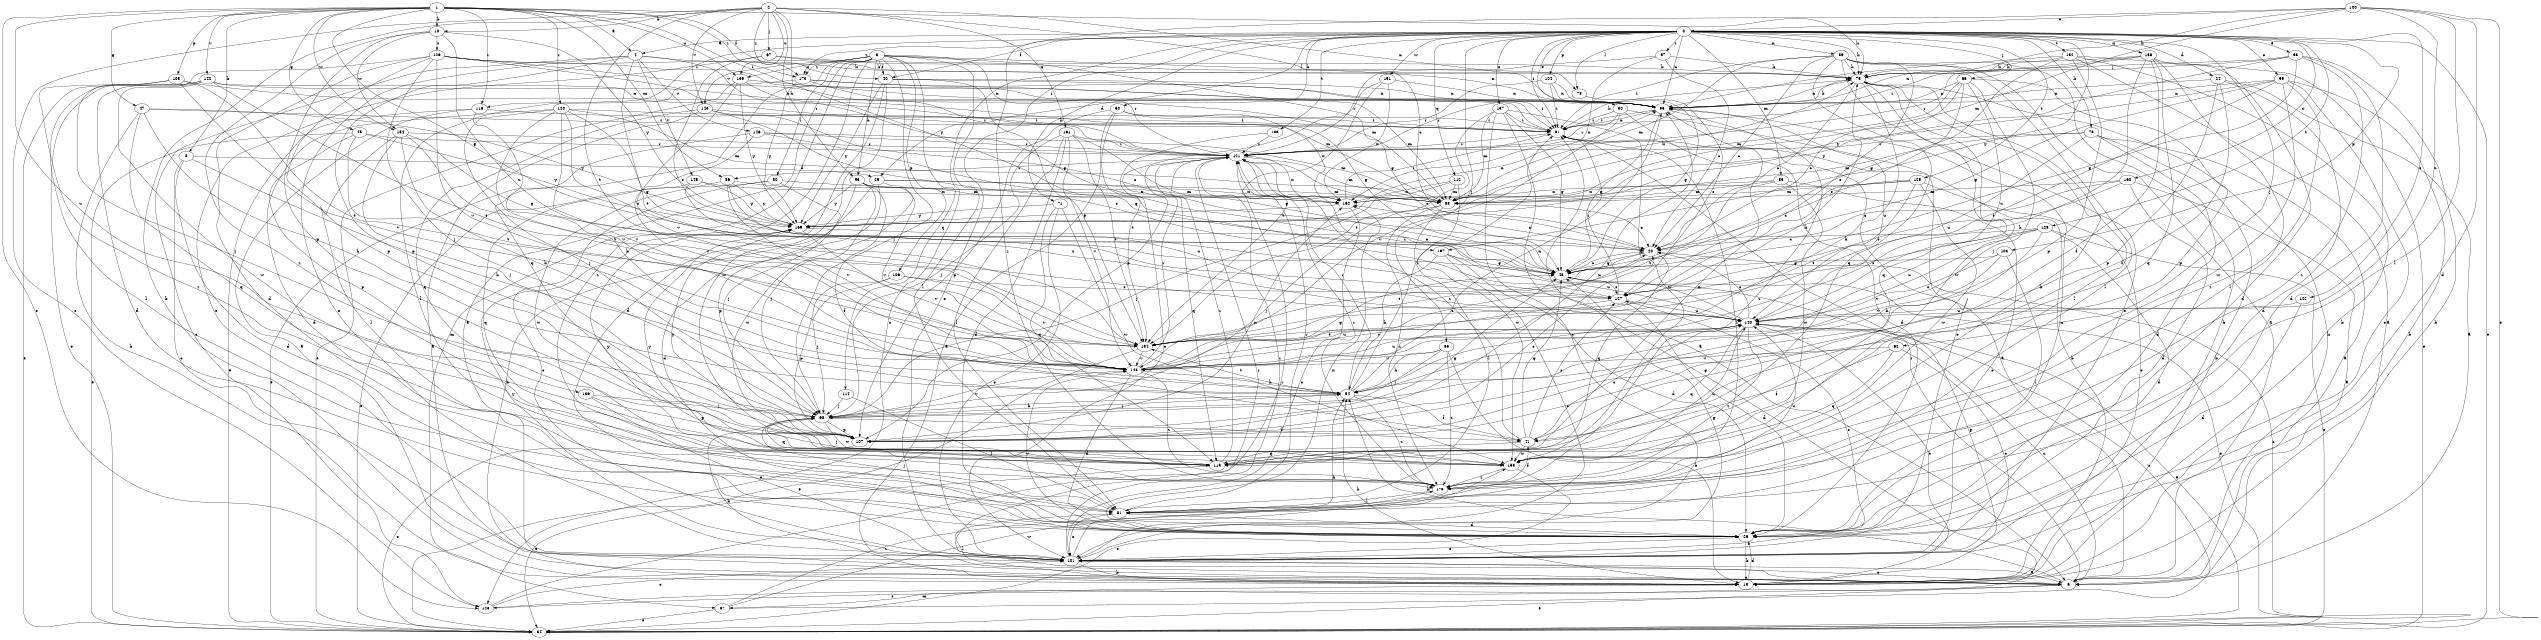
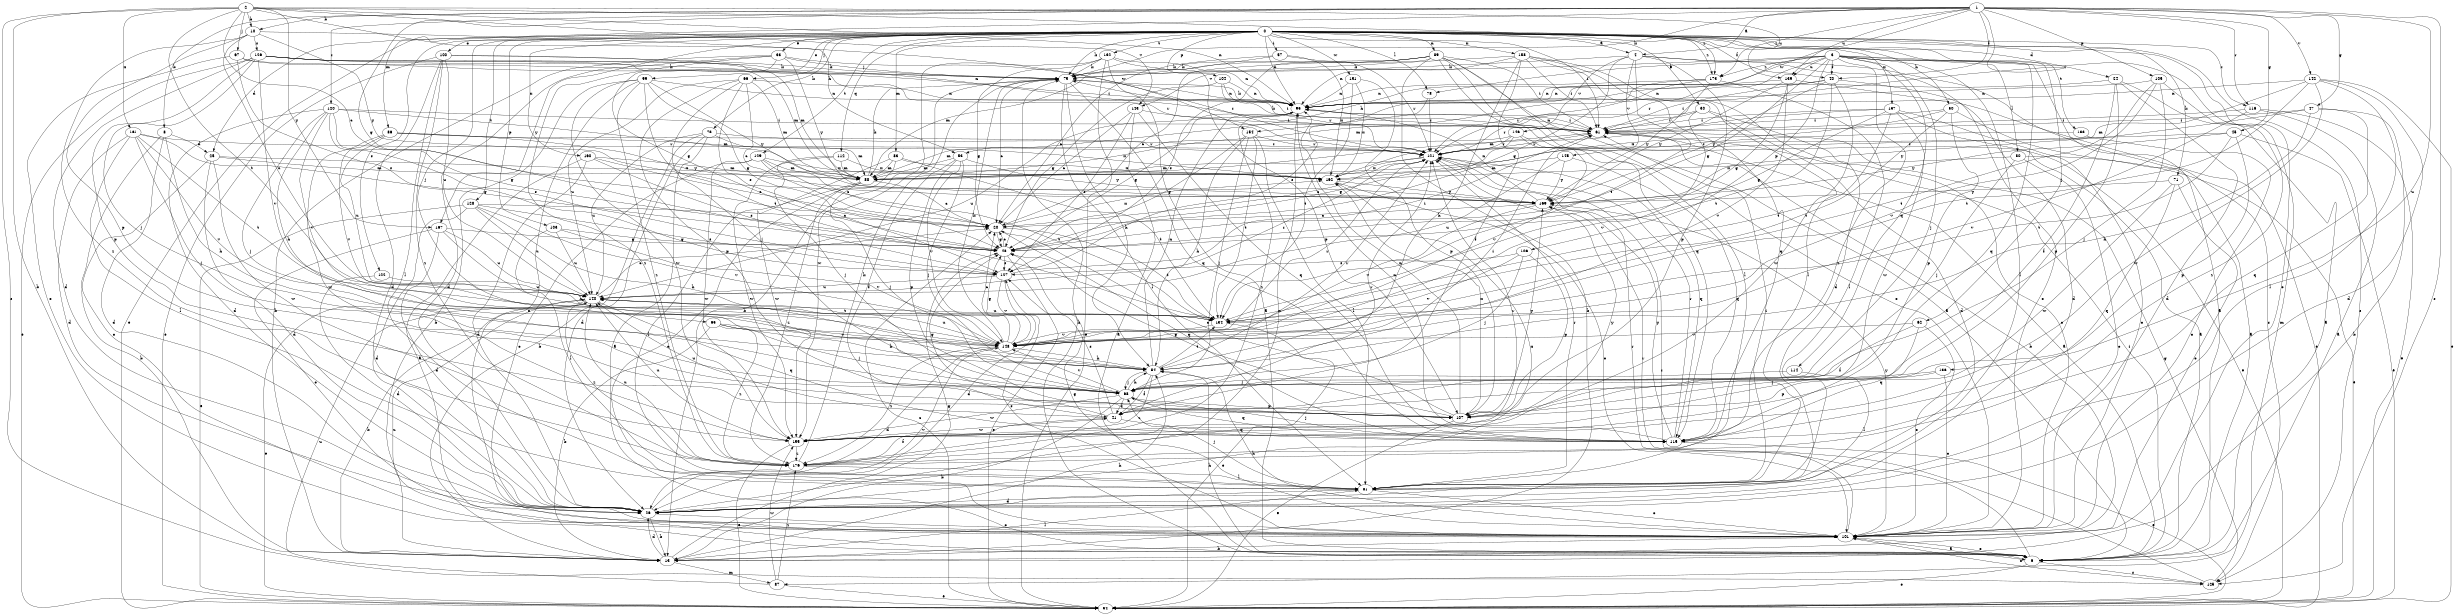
  strict digraph {
    0
    4
    24
    25
    30
    33
    34
    40
    50
    57
    61
    62
    65
    66
    71
    73
    75
    78
    83
    89
    95
    99
    100
    101
    103
    104
    112
    116
    122
    125
    128
    129
    132
    133
    151
    157
    158
    160
    167
    173
    48
    134
    107
    145
    146
    6
    26
    41
    13
    162
    88
    155
    121
    148
    176
    169
    20
    115
    54
    68
    140
    127
    81
    1
    8
    10
    45
    47
    86
    105
    120
    136
    139
    142
    154
    126
    2
    53
    67
    143
    161
    87
    3
    80
    106
    114
    0 -> 4 [label=a]
    0 -> 24 [label=d]
    0 -> 25 [label=d]
    0 -> 30 [label=e]
    0 -> 33 [label=e]
    0 -> 34 [label=e]
    0 -> 40 [label=f]
    0 -> 50 [label=h]
    0 -> 57 [label=i]
    0 -> 61 [label=i]
    0 -> 62 [label=j]
    0 -> 65 [label=j]
    0 -> 66 [label=j]
    0 -> 71 [label=k]
    0 -> 73 [label=k]
    0 -> 75 [label=k]
    0 -> 78 [label=l]
    0 -> 83 [label=m]
    0 -> 89 [label=n]
    0 -> 95 [label=n]
    0 -> 99 [label=o]
-   100 -> 0 [label=o]
+   0 -> 100 [label=o]
    0 -> 101 [label=o]
    0 -> 103 [label=p]
    0 -> 104 [label=p]
    0 -> 112 [label=q]
    0 -> 116 [label=r]
    0 -> 122 [label=s]
    0 -> 125 [label=s]
    0 -> 128 [label=t]
    0 -> 129 [label=t]
    0 -> 132 [label=t]
    0 -> 133 [label=t]
    0 -> 151 [label=w]
    0 -> 157 [label=x]
    0 -> 158 [label=x]
    0 -> 160 [label=x]
    0 -> 167 [label=y]
    0 -> 173 [label=z]
    4 -> 75 [label=k]
    4 -> 101 [label=o]
    4 -> 125 [label=s]
    4 -> 48 [label=g]
    4 -> 134 [label=t]
    4 -> 107 [label=p]
    4 -> 145 [label=v]
    4 -> 146 [label=v]
    24 -> 95 [label=n]
    24 -> 107 [label=p]
    24 -> 6 [label=a]
    24 -> 26 [label=d]
    24 -> 41 [label=f]
    25 -> 26 [label=d]
    25 -> 13 [label=b]
    25 -> 162 [label=x]
    25 -> 88 [label=m]
    25 -> 155 [label=w]
    30 -> 61 [label=i]
    30 -> 101 [label=o]
    30 -> 26 [label=d]
    30 -> 121 [label=r]
    30 -> 148 [label=v]
    33 -> 75 [label=j]
    33 -> 48 [label=g]
    33 -> 26 [label=d]
    33 -> 13 [label=b]
    33 -> 121 [label=r]
    33 -> 176 [label=z]
    33 -> 169 [label=y]
    34 -> 20 [label=c]
    40 -> 61 [label=i]
    40 -> 95 [label=n]
    40 -> 134 [label=t]
    40 -> 26 [label=d]
    40 -> 155 [label=w]
    40 -> 169 [label=y]
    50 -> 61 [label=i]
    50 -> 134 [label=t]
    50 -> 107 [label=p]
    50 -> 6 [label=a]
    50 -> 162 [label=x]
    57 -> 75 [label=k]
    57 -> 162 [label=x]
    57 -> 121 [label=r]
    57 -> 20 [label=c]
    61 -> 75 [label=k]
    61 -> 95 [label=n]
    61 -> 6 [label=a]
    61 -> 13 [label=b]
    61 -> 121 [label=r]
    62 -> 101 [label=o]
    62 -> 41 [label=f]
    62 -> 148 [label=v]
    62 -> 115 [label=q]
    65 -> 13 [label=b]
    65 -> 148 [label=v]
    65 -> 176 [label=z]
    65 -> 54 [label=h]
    65 -> 68 [label=j]
    66 -> 95 [label=n]
    66 -> 107 [label=p]
    66 -> 88 [label=m]
    66 -> 20 [label=c]
    66 -> 68 [label=j]
    66 -> 140 [label=u]
    66 -> 127 [label=s]
    71 -> 101 [label=o]
    71 -> 155 [label=w]
    71 -> 169 [label=y]
    71 -> 115 [label=q]
    73 -> 6 [label=a]
    73 -> 26 [label=d]
    73 -> 13 [label=b]
    73 -> 88 [label=m]
    73 -> 121 [label=r]
    73 -> 140 [label=u]
    75 -> 95 [label=n]
    75 -> 155 [label=w]
    75 -> 20 [label=c]
    75 -> 115 [label=q]
    75 -> 54 [label=h]
    75 -> 81 [label=l]
    78 -> 121 [label=r]
    78 -> 127 [label=s]
    83 -> 101 [label=o]
    83 -> 134 [label=t]
    83 -> 162 [label=x]
    83 -> 88 [label=m]
    83 -> 155 [label=w]
    89 -> 61 [label=i]
    89 -> 75 [label=k]
    89 -> 101 [label=o]
    89 -> 6 [label=a]
    89 -> 13 [label=b]
    89 -> 88 [label=m]
    89 -> 20 [label=c]
    89 -> 115 [label=q]
    89 -> 127 [label=s]
    89 -> 81 [label=l]
    95 -> 61 [label=i]
    95 -> 75 [label=k]
    95 -> 48 [label=g]
    95 -> 176 [label=z]
    95 -> 140 [label=u]
    99 -> 95 [label=n]
    99 -> 101 [label=o]
    99 -> 48 [label=g]
    99 -> 134 [label=t]
    99 -> 13 [label=b]
    99 -> 155 [label=w]
    99 -> 176 [label=z]
    99 -> 169 [label=y]
    100 -> 34 [label=e]
    100 -> 75 [label=k]
    100 -> 26 [label=d]
    100 -> 88 [label=m]
    100 -> 176 [label=z]
    100 -> 140 [label=u]
    100 -> 81 [label=l]
    101 -> 48 [label=g]
    101 -> 6 [label=a]
    101 -> 13 [label=b]
    101 -> 121 [label=r]
    101 -> 169 [label=y]
    101 -> 54 [label=h]
    101 -> 127 [label=s]
    103 -> 48 [label=g]
    103 -> 148 [label=v]
    103 -> 140 [label=u]
    103 -> 81 [label=l]
    104 -> 61 [label=i]
    104 -> 95 [label=n]
    104 -> 48 [label=g]
    104 -> 121 [label=r]
    112 -> 162 [label=x]
    112 -> 88 [label=m]
    112 -> 155 [label=w]
    112 -> 68 [label=j]
    116 -> 34 [label=e]
    116 -> 61 [label=i]
    116 -> 6 [label=a]
    116 -> 148 [label=v]
    122 -> 26 [label=d]
    122 -> 140 [label=u]
    125 -> 61 [label=g]
    125 -> 101 [label=o]
    125 -> 121 [label=r]
    128 -> 34 [label=e]
    128 -> 26 [label=d]
    128 -> 148 [label=v]
    128 -> 20 [label=c]
    128 -> 54 [label=h]
    128 -> 140 [label=u]
    128 -> 127 [label=s]
    129 -> 101 [label=o]
    129 -> 134 [label=t]
    129 -> 162 [label=x]
    129 -> 88 [label=m]
    129 -> 155 [label=w]
    129 -> 20 [label=c]
    132 -> 34 [label=e]
    132 -> 75 [label=k]
    132 -> 95 [label=n]
    132 -> 48 [label=g]
    132 -> 107 [label=p]
    132 -> 6 [label=a]
    132 -> 13 [label=b]
    133 -> 101 [label=o]
    133 -> 121 [label=r]
    151 -> 95 [label=n]
    151 -> 134 [label=t]
    151 -> 107 [label=p]
    151 -> 162 [label=x]
    157 -> 61 [label=i]
    157 -> 101 [label=o]
    157 -> 48 [label=g]
    157 -> 134 [label=t]
    157 -> 6 [label=a]
    157 -> 88 [label=m]
    157 -> 155 [label=w]
    158 -> 61 [label=i]
    158 -> 75 [label=k]
    158 -> 95 [label=n]
    158 -> 26 [label=d]
    158 -> 41 [label=f]
    158 -> 115 [label=q]
    158 -> 54 [label=h]
    158 -> 81 [label=l]
    160 -> 6 [label=a]
    160 -> 26 [label=d]
    160 -> 88 [label=m]
    160 -> 20 [label=c]
    160 -> 127 [label=s]
    167 -> 101 [label=o]
    167 -> 48 [label=g]
    167 -> 26 [label=d]
    167 -> 54 [label=h]
    167 -> 140 [label=u]
    173 -> 95 [label=n]
    173 -> 88 [label=m]
    173 -> 121 [label=r]
    173 -> 169 [label=y]
    173 -> 81 [label=l]
    48 -> 34 [label=e]
    48 -> 20 [label=c]
    48 -> 127 [label=s]
    134 -> 34 [label=e]
    134 -> 148 [label=v]
    134 -> 140 [label=u]
    107 -> 34 [label=e]
    107 -> 95 [label=n]
    107 -> 48 [label=g]
    107 -> 162 [label=x]
    107 -> 169 [label=y]
    107 -> 20 [label=c]
    145 -> 88 [label=m]
    145 -> 169 [label=y]
    145 -> 115 [label=q]
    145 -> 140 [label=u]
    146 -> 34 [label=e]
    146 -> 48 [label=g]
    146 -> 88 [label=m]
    146 -> 121 [label=r]
    146 -> 148 [label=v]
    6 -> 34 [label=e]
    6 -> 61 [label=i]
    6 -> 75 [label=k]
    6 -> 101 [label=o]
    6 -> 125 [label=s]
    6 -> 121 [label=r]
    6 -> 54 [label=h]
    6 -> 140 [label=u]
    26 -> 95 [label=n]
    26 -> 101 [label=o]
    26 -> 13 [label=b]
    26 -> 162 [label=x]
    26 -> 148 [label=v]
    41 -> 48 [label=g]
    41 -> 155 [label=w]
    41 -> 121 [label=r]
    41 -> 115 [label=q]
    41 -> 140 [label=u]
    41 -> 127 [label=s]
    13 -> 48 [label=g]
    13 -> 26 [label=d]
    13 -> 54 [label=h]
    13 -> 81 [label=l]
    13 -> 87 [label=m]
    162 -> 61 [label=i]
    162 -> 101 [label=o]
    162 -> 169 [label=y]
    88 -> 75 [label=k]
    88 -> 176 [label=z]
    88 -> 20 [label=c]
    88 -> 68 [label=j]
    88 -> 81 [label=l]
    155 -> 34 [label=e]
    155 -> 176 [label=z]
    155 -> 169 [label=y]
    155 -> 140 [label=u]
    121 -> 162 [label=x]
    121 -> 88 [label=m]
    121 -> 20 [label=c]
    121 -> 115 [label=q]
    148 -> 75 [label=k]
    148 -> 48 [label=g]
    148 -> 26 [label=d]
    148 -> 121 [label=r]
    148 -> 176 [label=z]
    148 -> 20 [label=c]
    148 -> 54 [label=h]
    148 -> 140 [label=u]
    176 -> 75 [label=k]
    176 -> 41 [label=f]
    176 -> 121 [label=r]
    176 -> 140 [label=u]
    176 -> 81 [label=l]
    169 -> 95 [label=n]
    169 -> 148 [label=v]
    169 -> 20 [label=c]
    20 -> 48 [label=g]
    20 -> 134 [label=t]
    20 -> 162 [label=x]
    20 -> 115 [label=q]
    115 -> 34 [label=e]
    115 -> 95 [label=n]
    115 -> 121 [label=r]
    115 -> 169 [label=y]
    115 -> 68 [label=j]
    54 -> 61 [label=i]
    54 -> 95 [label=n]
    54 -> 134 [label=t]
    54 -> 41 [label=f]
    54 -> 121 [label=r]
    54 -> 176 [label=z]
    54 -> 68 [label=j]
    68 -> 107 [label=p]
    68 -> 41 [label=f]
    68 -> 13 [label=b]
    68 -> 155 [label=w]
    68 -> 148 [label=v]
    68 -> 115 [label=q]
    68 -> 54 [label=h]
    140 -> 34 [label=e]
    140 -> 134 [label=t]
    140 -> 13 [label=b]
    140 -> 121 [label=r]
    140 -> 176 [label=z]
    140 -> 20 [label=c]
    140 -> 115 [label=q]
    127 -> 61 [label=i]
    127 -> 26 [label=d]
    127 -> 148 [label=v]
    127 -> 140 [label=u]
    81 -> 61 [label=i]
    81 -> 101 [label=o]
    81 -> 26 [label=d]
    81 -> 121 [label=r]
    81 -> 68 [label=j]
    1 -> 4 [label=a]
    1 -> 40 [label=f]
    1 -> 61 [label=i]
    1 -> 75 [label=k]
    1 -> 116 [label=r]
    1 -> 125 [label=s]
    1 -> 173 [label=z]
    1 -> 48 [label=g]
    1 -> 8 [label=b]
    1 -> 10 [label=b]
    1 -> 45 [label=g]
    1 -> 47 [label=g]
    1 -> 86 [label=m]
    1 -> 105 [label=p]
    1 -> 120 [label=r]
    1 -> 136 [label=u]
    1 -> 139 [label=u]
    1 -> 142 [label=v]
    1 -> 154 [label=w]
    8 -> 25 [label=d]
    8 -> 101 [label=o]
    8 -> 26 [label=d]
    8 -> 54 [label=h]
    10 -> 107 [label=p]
    10 -> 176 [label=z]
    10 -> 169 [label=y]
    10 -> 140 [label=u]
    10 -> 154 [label=w]
    10 -> 126 [label=s]
    45 -> 34 [label=e]
    45 -> 134 [label=t]
    45 -> 107 [label=p]
    45 -> 121 [label=r]
    45 -> 169 [label=y]
    47 -> 61 [label=i]
    47 -> 13 [label=b]
    47 -> 169 [label=y]
    47 -> 115 [label=q]
    47 -> 54 [label=h]
    86 -> 162 [label=x]
    86 -> 155 [label=w]
-   121 -> 86 [label=r]
+   86 -> 121 [label=r]
    86 -> 148 [label=v]
    86 -> 169 [label=y]
    86 -> 140 [label=u]
    105 -> 95 [label=n]
    105 -> 134 [label=t]
    105 -> 148 [label=v]
    105 -> 176 [label=z]
    105 -> 68 [label=j]
    120 -> 61 [label=i]
    120 -> 48 [label=g]
    120 -> 26 [label=d]
    120 -> 88 [label=m]
    120 -> 148 [label=v]
    120 -> 54 [label=h]
    120 -> 68 [label=j]
    120 -> 127 [label=s]
    136 -> 101 [label=o]
    136 -> 107 [label=p]
    136 -> 68 [label=j]
    139 -> 34 [label=e]
    139 -> 95 [label=n]
    139 -> 48 [label=g]
    139 -> 148 [label=v]
    139 -> 169 [label=y]
    142 -> 34 [label=e]
    142 -> 95 [label=n]
    142 -> 134 [label=t]
    142 -> 26 [label=d]
    142 -> 88 [label=m]
    142 -> 155 [label=w]
    142 -> 81 [label=l]
    154 -> 48 [label=g]
    154 -> 134 [label=t]
    154 -> 121 [label=r]
    154 -> 54 [label=h]
    154 -> 68 [label=j]
    154 -> 81 [label=l]
    126 -> 34 [label=e]
    126 -> 61 [label=i]
    126 -> 75 [label=k]
    126 -> 107 [label=p]
    126 -> 26 [label=d]
    126 -> 88 [label=m]
    126 -> 121 [label=r]
    126 -> 148 [label=v]
    126 -> 68 [label=j]
    2 -> 95 [label=n]
    2 -> 125 [label=s]
    2 -> 167 [label=y]
    2 -> 173 [label=z]
    2 -> 134 [label=t]
    2 -> 13 [label=b]
    2 -> 20 [label=c]
    2 -> 10 [label=b]
    2 -> 139 [label=u]
    2 -> 53 [label=h]
    2 -> 67 [label=j]
    2 -> 143 [label=v]
    2 -> 161 [label=x]
    53 -> 107 [label=p]
    53 -> 41 [label=f]
    53 -> 88 [label=m]
    53 -> 148 [label=v]
    53 -> 169 [label=y]
    53 -> 68 [label=j]
    67 -> 75 [label=k]
    67 -> 95 [label=n]
    67 -> 101 [label=o]
    67 -> 127 [label=s]
    143 -> 61 [label=i]
    143 -> 6 [label=a]
    143 -> 20 [label=c]
    143 -> 115 [label=q]
    143 -> 127 [label=s]
    161 -> 48 [label=g]
    161 -> 134 [label=t]
    161 -> 26 [label=d]
    161 -> 121 [label=r]
    161 -> 148 [label=v]
    161 -> 68 [label=j]
    161 -> 81 [label=l]
    87 -> 34 [label=e]
    87 -> 155 [label=w]
    87 -> 176 [label=z]
    87 -> 140 [label=u]
    3 -> 40 [label=f]
    3 -> 78 [label=l]
    3 -> 173 [label=z]
    3 -> 48 [label=g]
    3 -> 6 [label=a]
    3 -> 121 [label=r]
    3 -> 176 [label=z]
    3 -> 115 [label=q]
    3 -> 68 [label=j]
    3 -> 81 [label=l]
    3 -> 139 [label=u]
    3 -> 53 [label=h]
    3 -> 143 [label=v]
    3 -> 87 [label=m]
    3 -> 80 [label=l]
    3 -> 106 [label=p]
    3 -> 114 [label=q]
    80 -> 34 [label=e]
    80 -> 101 [label=o]
    80 -> 162 [label=x]
    80 -> 68 [label=j]
    106 -> 107 [label=p]
    106 -> 148 [label=v]
    106 -> 68 [label=j]
    106 -> 127 [label=s]
    114 -> 68 [label=j]
    114 -> 81 [label=l]
  }
